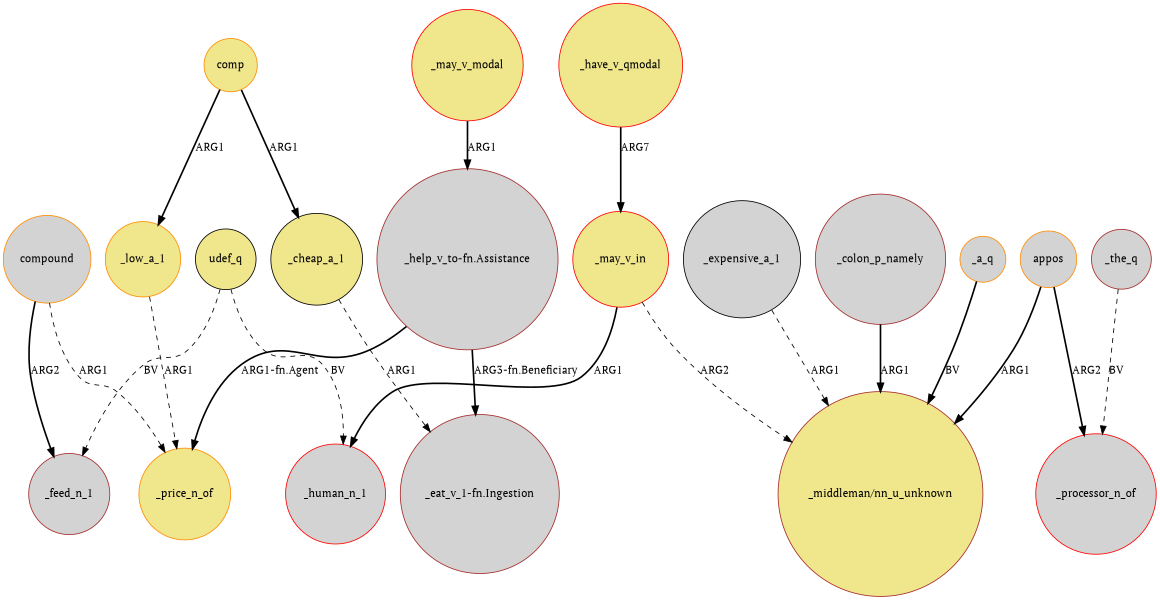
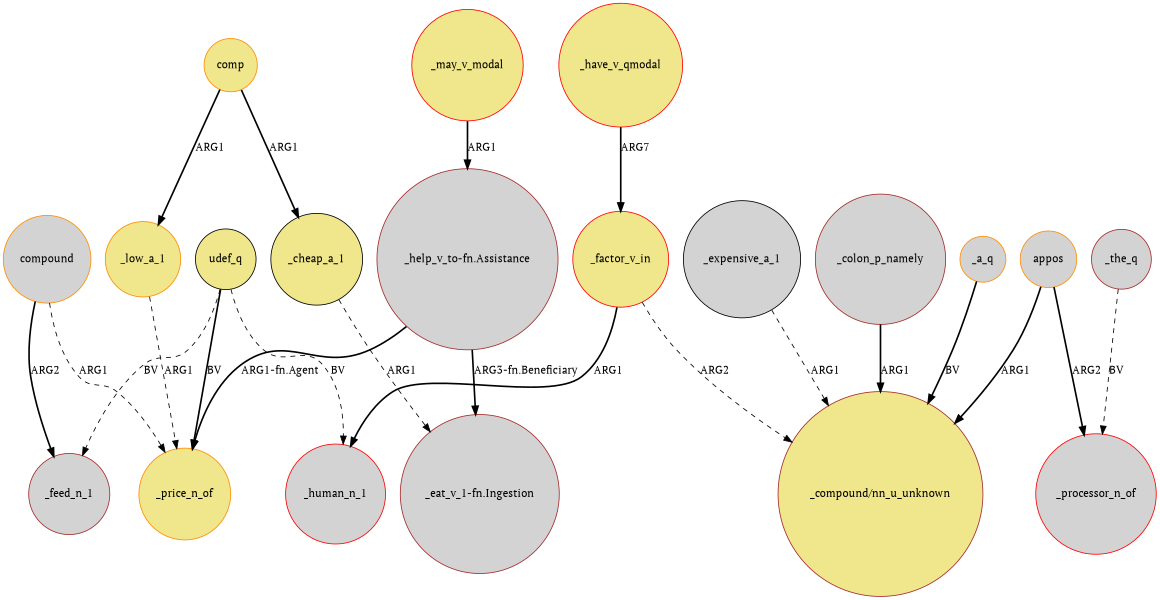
  digraph {
    fontname="PT Serif"
    node [color=brown fillcolor=lightgrey fontname="PT Serif" shape=circle style=filled]
    edge [fontname="PT Serif" style=bold]
    udef_q [color=black fillcolor=khaki]
    _feed_n_1
    _price_n_of [color=darkorange fillcolor=khaki]
    _human_n_1 [color=red]
    "_help_v_to-fn.Assistance"
    "_eat_v_1-fn.Ingestion"
-   _factor_v_in [color=red fillcolor=khaki label=_may_v_in]
-   "_middleman/nn_u_unknown" [fillcolor=khaki]
+   _factor_v_in [color=red fillcolor=khaki]
+   "_middleman/nn_u_unknown" [fillcolor=khaki label="_compound/nn_u_unknown"]
    compound [color=darkorange]
    _colon_p_namely
    _a_q [color=darkorange]
    _processor_n_of [color=red]
    _the_q
    comp [color=darkorange fillcolor=khaki]
    _cheap_a_1 [color=black fillcolor=khaki]
    _low_a_1 [color=darkorange fillcolor=khaki]
    appos [color=darkorange]
    _expensive_a_1 [color=black]
    _may_v_modal [color=red fillcolor=khaki]
    _have_v_qmodal [color=red fillcolor=khaki]
    udef_q -> _feed_n_1 [label=BV style=dashed]
+   udef_q -> _price_n_of [label=BV]
    udef_q -> _human_n_1 [label=BV style=dashed]
    "_help_v_to-fn.Assistance" -> _price_n_of [label="ARG1-fn.Agent"]
    "_help_v_to-fn.Assistance" -> "_eat_v_1-fn.Ingestion" [label="ARG3-fn.Beneficiary"]
    _factor_v_in -> _human_n_1 [label=ARG1]
    _factor_v_in -> "_middleman/nn_u_unknown" [label=ARG2 style=dashed]
    compound -> _feed_n_1 [label=ARG2]
    compound -> _price_n_of [label=ARG1 style=dashed]
    _colon_p_namely -> "_middleman/nn_u_unknown" [label=ARG1]
    _a_q -> "_middleman/nn_u_unknown" [label=BV]
    _the_q -> _processor_n_of [label=BV style=dashed]
    comp -> _cheap_a_1 [label=ARG1]
    comp -> _low_a_1 [label=ARG1]
    _cheap_a_1 -> "_eat_v_1-fn.Ingestion" [label=ARG1 style=dashed]
    _low_a_1 -> _price_n_of [label=ARG1 style=dashed]
    appos -> "_middleman/nn_u_unknown" [label=ARG1]
    appos -> _processor_n_of [label=ARG2]
    _expensive_a_1 -> "_middleman/nn_u_unknown" [label=ARG1 style=dashed]
    _may_v_modal -> "_help_v_to-fn.Assistance" [label=ARG1]
    _have_v_qmodal -> _factor_v_in [label=ARG7]
  }
